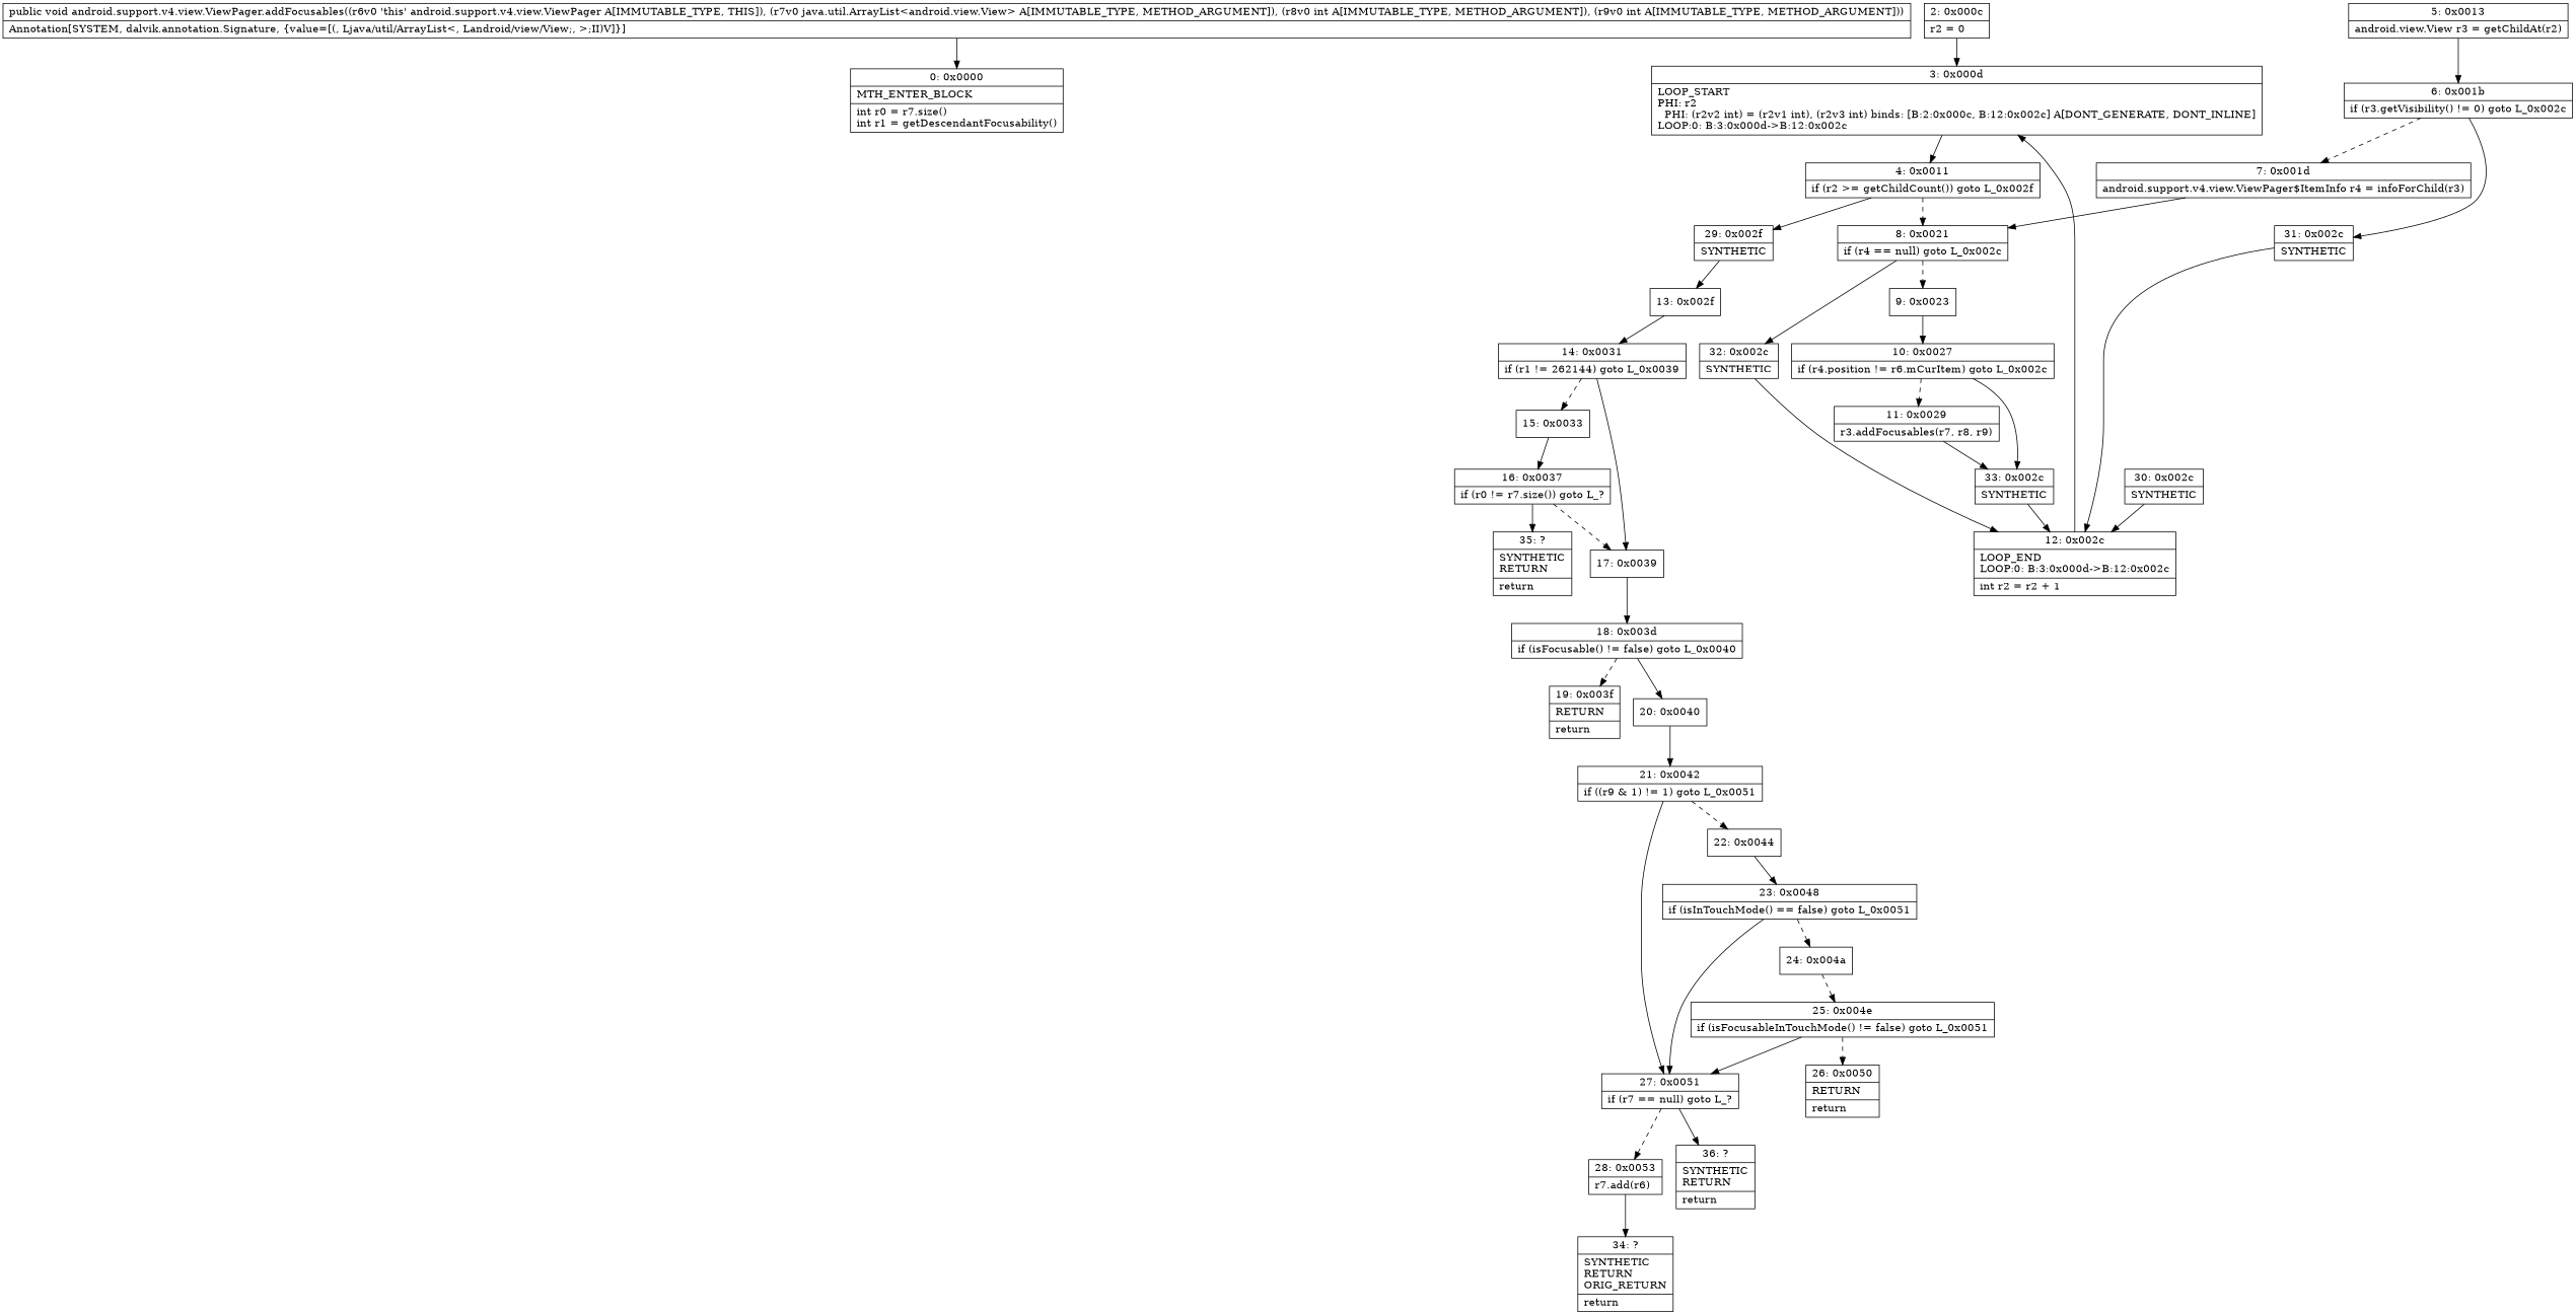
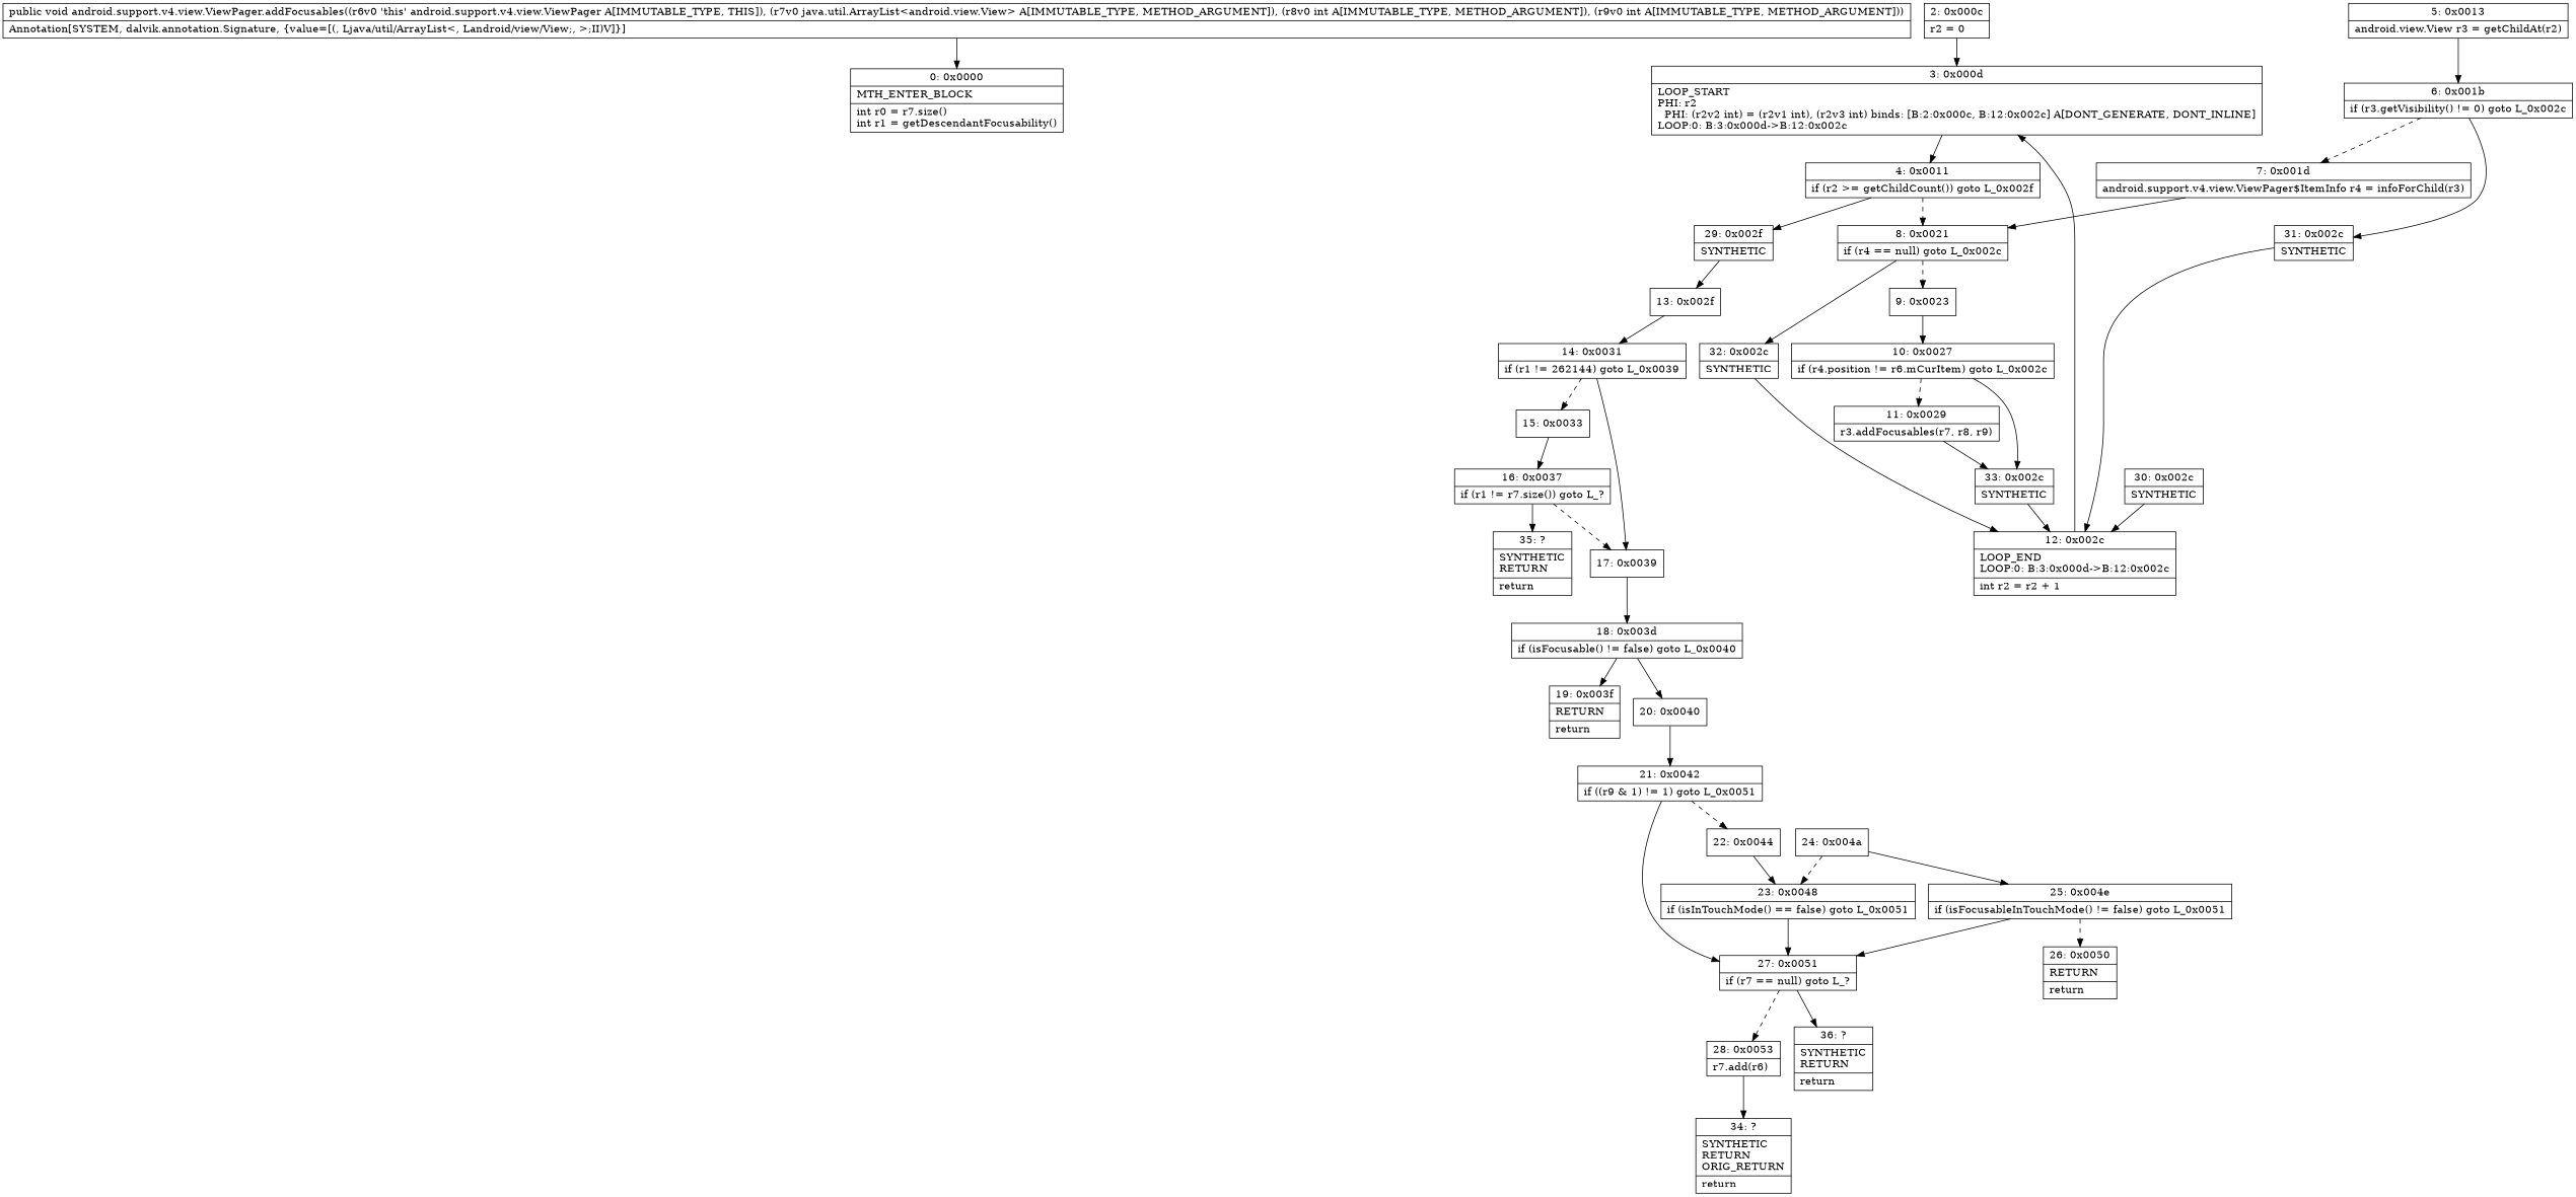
  digraph {
    node [shape=record]
    n1 [label="{0\:\ 0x0000|MTH_ENTER_BLOCK\l|int r0 = r7.size()\lint r1 = getDescendantFocusability()\l}"]
    n2 [label="{2\:\ 0x000c|r2 = 0\l}"]
    n3 [label="{3\:\ 0x000d|LOOP_START\lPHI: r2 \l  PHI: (r2v2 int) = (r2v1 int), (r2v3 int) binds: [B:2:0x000c, B:12:0x002c] A[DONT_GENERATE, DONT_INLINE]\lLOOP:0: B:3:0x000d\-\>B:12:0x002c\l}"]
    n4 [label="{13\:\ 0x002f}"]
    n5 [label="{14\:\ 0x0031|if (r1 != 262144) goto L_0x0039\l}"]
    n6 [label="{4\:\ 0x0011|if (r2 \>= getChildCount()) goto L_0x002f\l}"]
    n7 [label="{29\:\ 0x002f|SYNTHETIC\l}"]
    n8 [label="{8\:\ 0x0021|if (r4 == null) goto L_0x002c\l}"]
    n9 [label="{5\:\ 0x0013|android.view.View r3 = getChildAt(r2)\l}"]
    n10 [label="{6\:\ 0x001b|if (r3.getVisibility() != 0) goto L_0x002c\l}"]
    n11 [label="{7\:\ 0x001d|android.support.v4.view.ViewPager$ItemInfo r4 = infoForChild(r3)\l}"]
    n12 [label="{31\:\ 0x002c|SYNTHETIC\l}"]
    n13 [label="{12\:\ 0x002c|LOOP_END\lLOOP:0: B:3:0x000d\-\>B:12:0x002c\l|int r2 = r2 + 1\l}"]
    n14 [label="{9\:\ 0x0023}"]
    n15 [label="{32\:\ 0x002c|SYNTHETIC\l}"]
    n16 [label="{10\:\ 0x0027|if (r4.position != r6.mCurItem) goto L_0x002c\l}"]
    n17 [label="{11\:\ 0x0029|r3.addFocusables(r7, r8, r9)\l}"]
    n18 [label="{33\:\ 0x002c|SYNTHETIC\l}"]
    n19 [label="{30\:\ 0x002c|SYNTHETIC\l}"]
    n20 [label="{15\:\ 0x0033}"]
    n21 [label="{17\:\ 0x0039}"]
-   n22 [label="{16\:\ 0x0037|if (r0 != r7.size()) goto L_?\l}"]
+   n22 [label="{16\:\ 0x0037|if (r1 != r7.size()) goto L_?\l}"]
    n23 [label="{18\:\ 0x003d|if (isFocusable() != false) goto L_0x0040\l}"]
    n24 [label="{35\:\ ?|SYNTHETIC\lRETURN\l|return\l}"]
    n25 [label="{19\:\ 0x003f|RETURN\l|return\l}"]
    n26 [label="{20\:\ 0x0040}"]
    n27 [label="{21\:\ 0x0042|if ((r9 & 1) != 1) goto L_0x0051\l}"]
    n28 [label="{22\:\ 0x0044}"]
    n29 [label="{27\:\ 0x0051|if (r7 == null) goto L_?\l}"]
    n30 [label="{23\:\ 0x0048|if (isInTouchMode() == false) goto L_0x0051\l}"]
    n31 [label="{28\:\ 0x0053|r7.add(r6)\l}"]
    n32 [label="{36\:\ ?|SYNTHETIC\lRETURN\l|return\l}"]
    n33 [label="{24\:\ 0x004a}"]
    n34 [label="{25\:\ 0x004e|if (isFocusableInTouchMode() != false) goto L_0x0051\l}"]
    n35 [label="{26\:\ 0x0050|RETURN\l|return\l}"]
    n36 [label="{34\:\ ?|SYNTHETIC\lRETURN\lORIG_RETURN\l|return\l}"]
    n37 [label="{public void android.support.v4.view.ViewPager.addFocusables((r6v0 'this' android.support.v4.view.ViewPager A[IMMUTABLE_TYPE, THIS]), (r7v0 java.util.ArrayList\<android.view.View\> A[IMMUTABLE_TYPE, METHOD_ARGUMENT]), (r8v0 int A[IMMUTABLE_TYPE, METHOD_ARGUMENT]), (r9v0 int A[IMMUTABLE_TYPE, METHOD_ARGUMENT]))  | Annotation[SYSTEM, dalvik.annotation.Signature, \{value=[(, Ljava\/util\/ArrayList\<, Landroid\/view\/View;, \>;II)V]\}]\l}"]
    n2 -> n3
    n3 -> n6
    n4 -> n5
    n5 -> n20 [style=dashed]
    n5 -> n21
    n6 -> n7
    n6 -> n8 [style=dashed]
    n7 -> n4
    n8 -> n14 [style=dashed]
    n8 -> n15
    n9 -> n10
    n10 -> n11 [style=dashed]
    n10 -> n12
    n11 -> n8
    n12 -> n13
    n13 -> n3
    n14 -> n16
    n15 -> n13
    n16 -> n17 [style=dashed]
    n16 -> n18
    n17 -> n18
    n18 -> n13
    n19 -> n13
    n20 -> n22
    n21 -> n23
    n22 -> n21 [style=dashed]
    n22 -> n24
-   n23 -> n25 [style=dashed]
+   n23 -> n25 [style=solid]
    n23 -> n26
    n26 -> n27
    n27 -> n28 [style=dashed]
    n27 -> n29
    n28 -> n30
    n29 -> n31 [style=dashed]
    n29 -> n32
    n30 -> n29
-   n30 -> n33 [style=dashed]
+   n33 -> n30 [style=dashed]
    n31 -> n36
-   n33 -> n34 [style=dashed]
+   n33 -> n34
    n34 -> n29
    n34 -> n35 [style=dashed]
    n37 -> n1
  }
